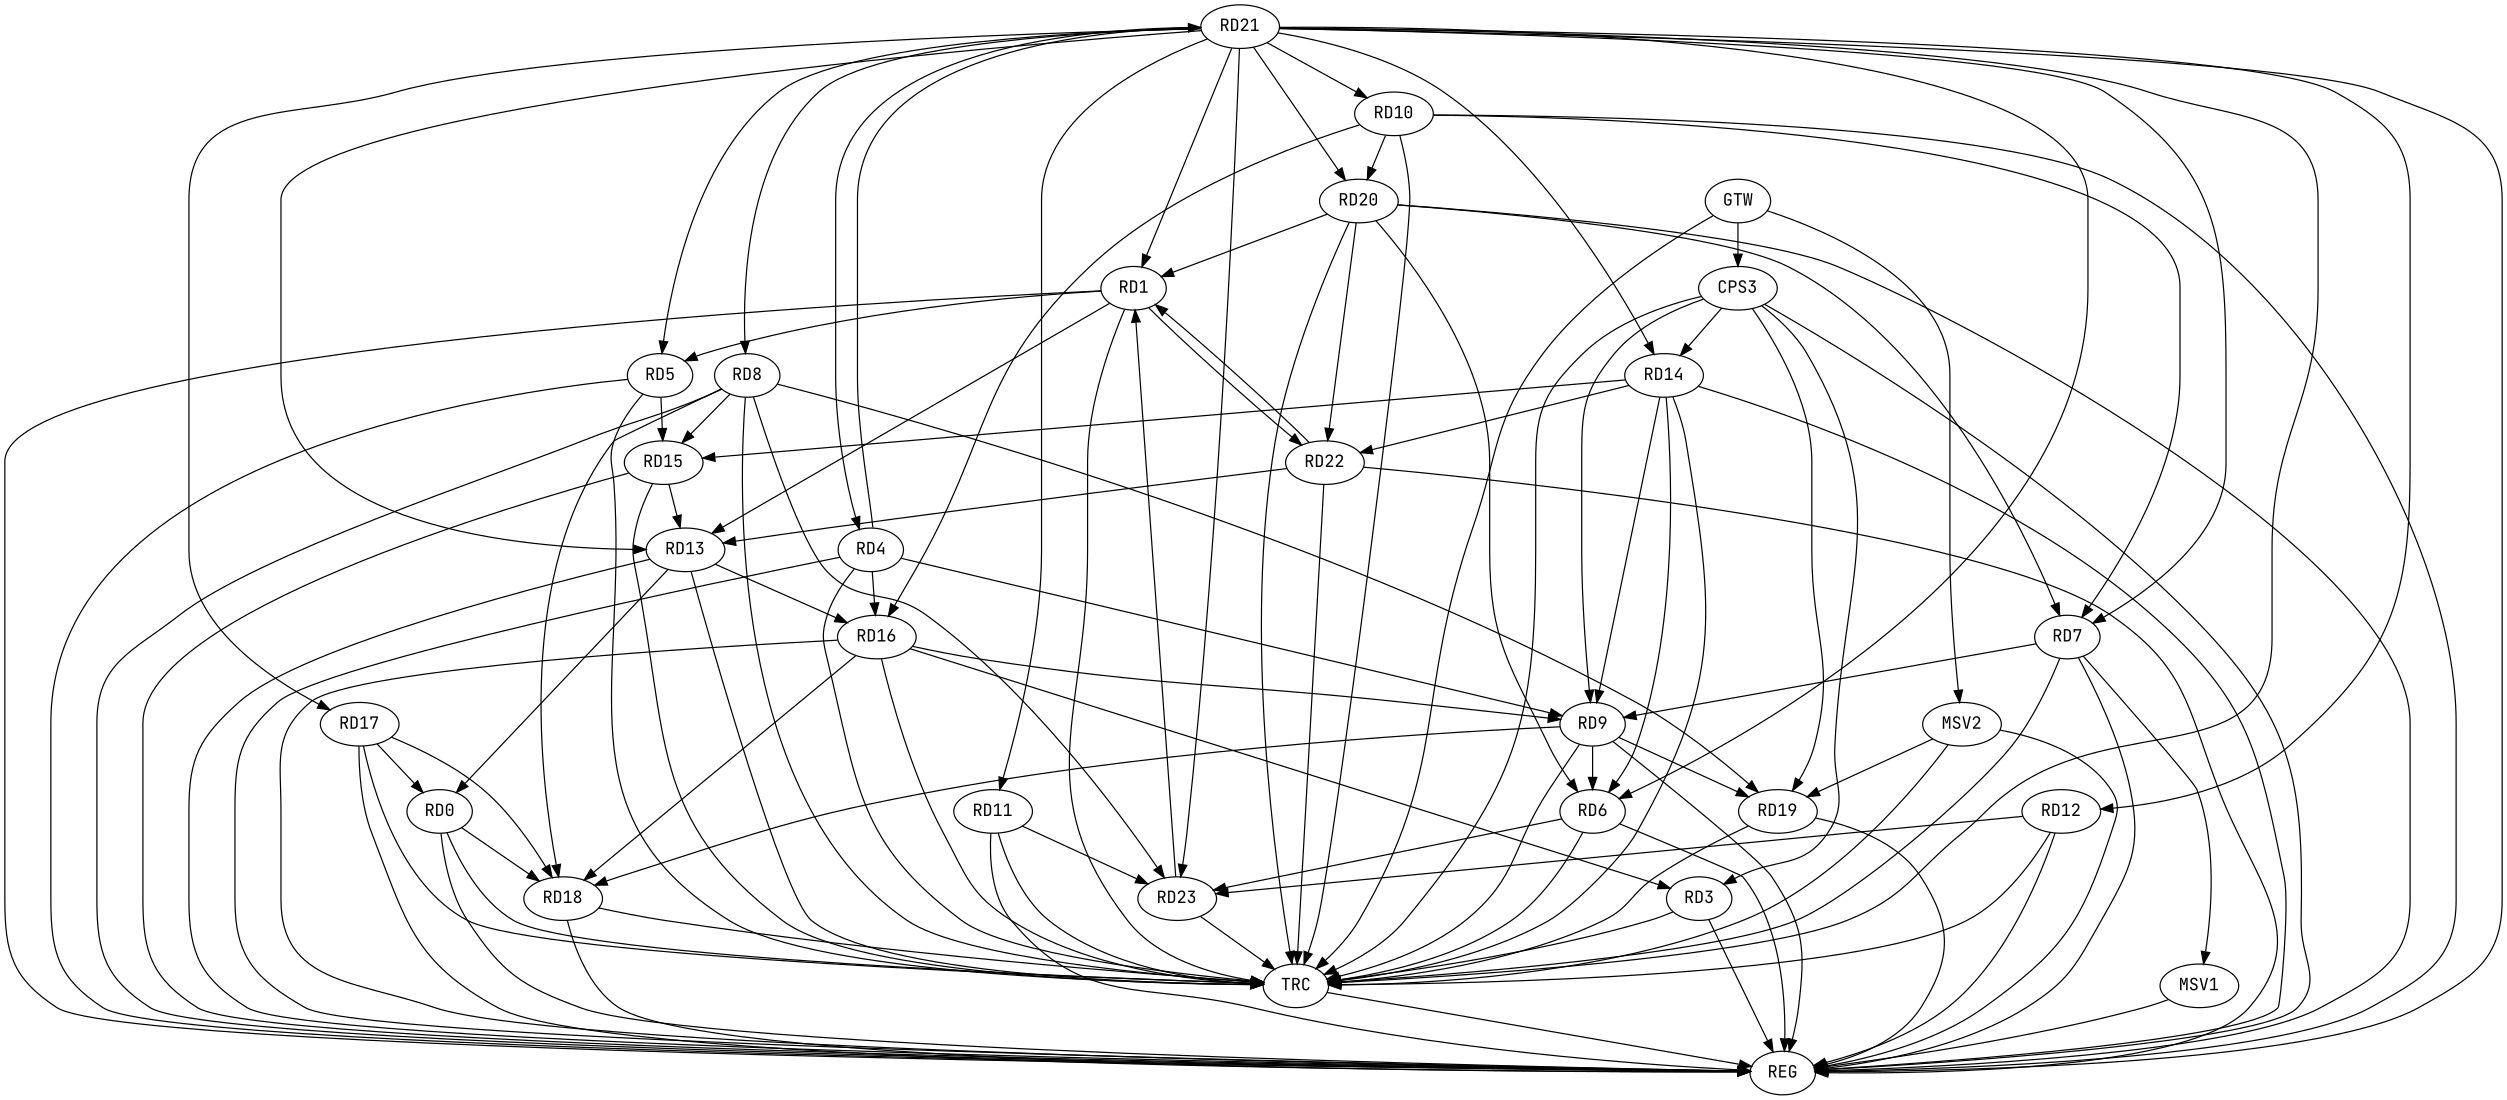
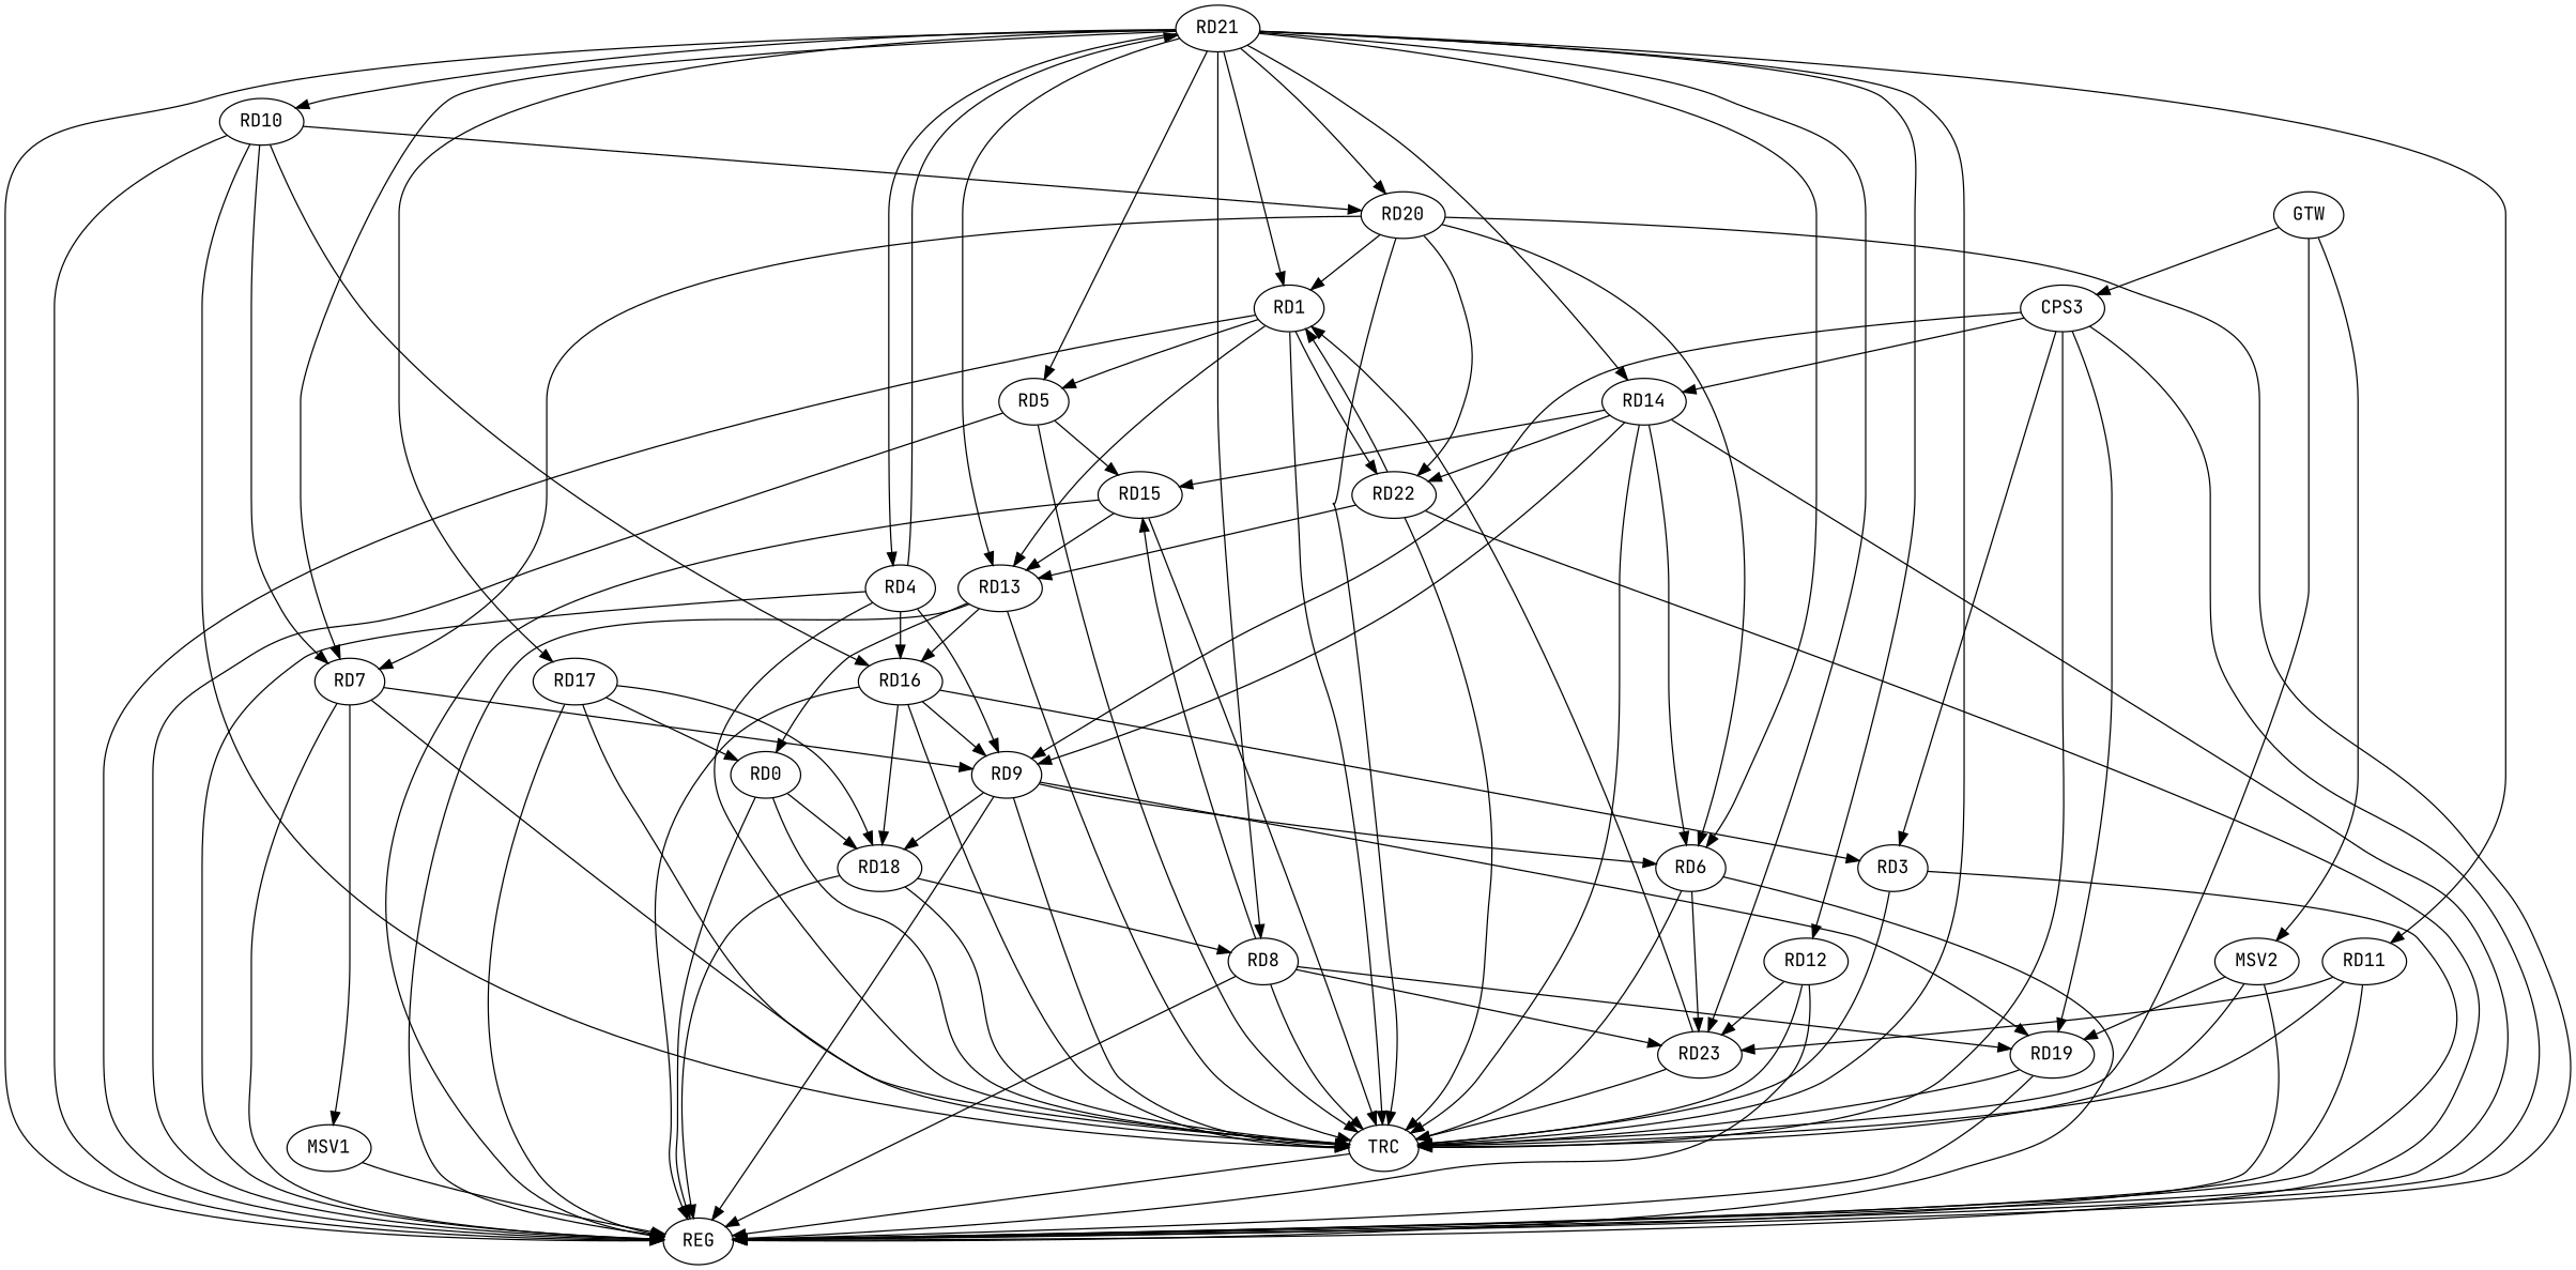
  strict digraph {
    fontname="JetBrains Mono"
    node [fontname="JetBrains Mono"]
    edge [fontname="JetBrains Mono"]
    n1 [label=RD1]
    n2 [label=RD5]
    n3 [label=RD13]
    n4 [label=RD22]
    n5 [label=REG]
    n6 [label=TRC]
    n7 [label=RD15]
    n8 [label=RD0]
    n9 [label=RD16]
    n10 [label=RD18]
    n11 [label=RD8]
    n12 [label=RD3]
    n13 [label=RD4]
    n14 [label=RD9]
    n15 [label=RD21]
    n16 [label=RD6]
    n17 [label=RD19]
    n18 [label=RD23]
    n19 [label=RD7]
    n20 [label=RD10]
    n21 [label=RD20]
    n22 [label=RD11]
    n23 [label=RD12]
    n24 [label=RD14]
    n25 [label=RD17]
    n26 [label=MSV1]
    n27 [label=CPS3]
    n28 [label=GTW]
    n29 [label=MSV2]
    n1 -> n2
    n1 -> n3
    n1 -> n4
    n1 -> n5
    n1 -> n6
    n2 -> n5
    n2 -> n6
    n2 -> n7
    n3 -> n5
    n3 -> n6
    n3 -> n8
    n3 -> n9
    n4 -> n1
    n4 -> n3
    n4 -> n5
    n4 -> n6
    n6 -> n5
    n7 -> n3
    n7 -> n5
    n7 -> n6
    n8 -> n5
    n8 -> n6
    n8 -> n10
    n9 -> n5
    n9 -> n6
    n9 -> n10
    n9 -> n12
    n9 -> n14
    n10 -> n5
    n10 -> n6
-   n11 -> n10
+   n10 -> n11
    n11 -> n5
    n11 -> n6
    n11 -> n7
    n11 -> n17
    n11 -> n18
    n12 -> n5
    n12 -> n6
    n13 -> n5
    n13 -> n6
    n13 -> n9
    n13 -> n14
    n13 -> n15
    n14 -> n5
    n14 -> n6
    n14 -> n10
    n14 -> n16
    n14 -> n17
    n15 -> n1
    n15 -> n2
    n15 -> n3
    n15 -> n5
    n15 -> n6
    n15 -> n11
    n15 -> n13
    n15 -> n16
    n15 -> n18
    n15 -> n19
    n15 -> n20
    n15 -> n21
    n15 -> n22
    n15 -> n23
    n15 -> n24
    n15 -> n25
    n16 -> n5
    n16 -> n6
    n16 -> n18
    n17 -> n5
    n17 -> n6
    n18 -> n1
    n18 -> n6
    n19 -> n5
    n19 -> n6
    n19 -> n14
    n19 -> n26
    n20 -> n5
    n20 -> n6
    n20 -> n9
    n20 -> n19
    n20 -> n21
    n21 -> n1
    n21 -> n4
    n21 -> n5
    n21 -> n6
    n21 -> n16
    n21 -> n19
    n22 -> n5
    n22 -> n6
    n22 -> n18
    n23 -> n5
    n23 -> n6
    n23 -> n18
    n24 -> n4
    n24 -> n5
    n24 -> n6
    n24 -> n7
    n24 -> n14
    n24 -> n16
    n25 -> n5
    n25 -> n6
    n25 -> n8
    n25 -> n10
    n26 -> n5
    n27 -> n5
    n27 -> n6
    n27 -> n12
    n27 -> n14
    n27 -> n17
    n27 -> n24
    n28 -> n6
    n28 -> n27
    n28 -> n29
    n29 -> n5
    n29 -> n6
    n29 -> n17
  }
